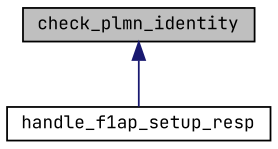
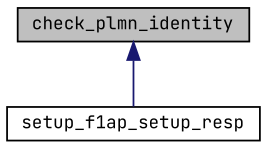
  digraph {
    rankdir=TB
    fontname="JetBrains Mono"
    node [color=black fontname="JetBrains Mono" fontsize=10 shape=record style=filled]
    n1 [fillcolor=grey75 fontcolor=black height=0.2 label=check_plmn_identity width=0.4]
-   n2 [fillcolor=white height=0.2 label=handle_f1ap_setup_resp width=0.4]
+   n2 [fillcolor=white height=0.2 label=setup_f1ap_setup_resp width=0.4]
    n1 -> n2 [color=midnightblue dir=back fontname="JetBrains Mono" fontsize=10 labelfontname=Helvetica labelfontsize=10 style=solid]
  }
